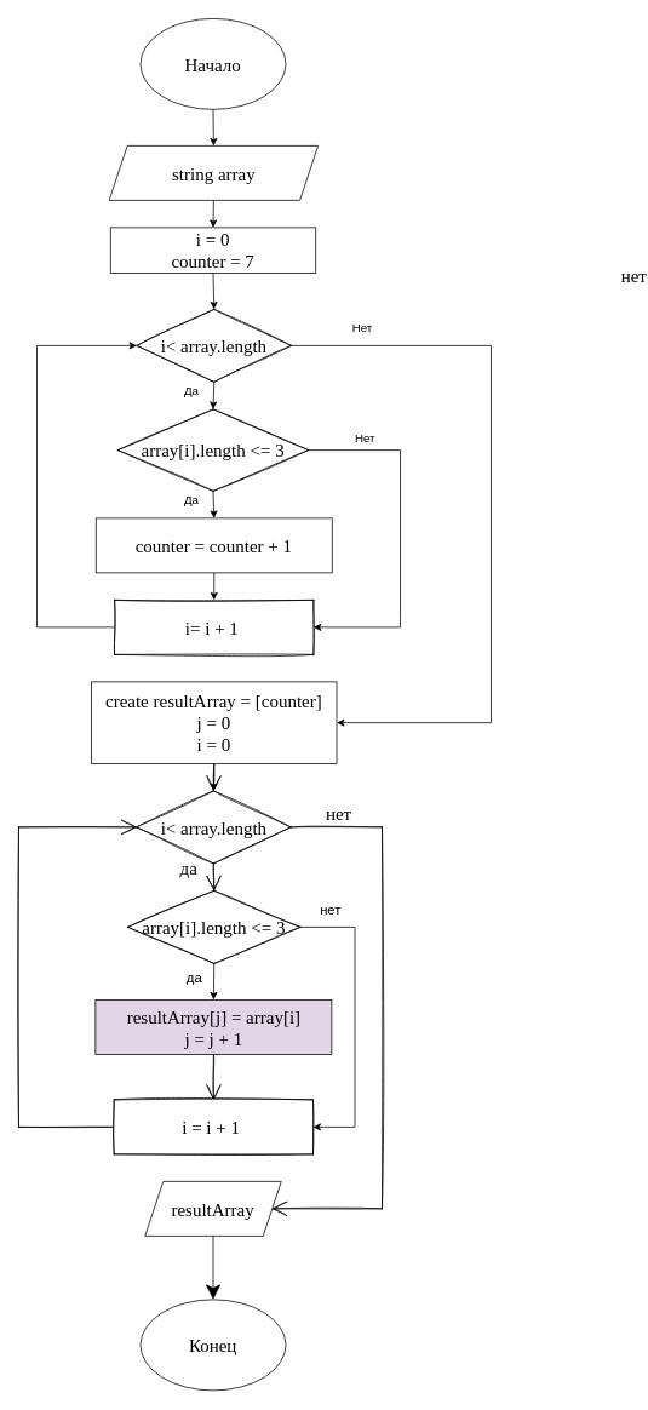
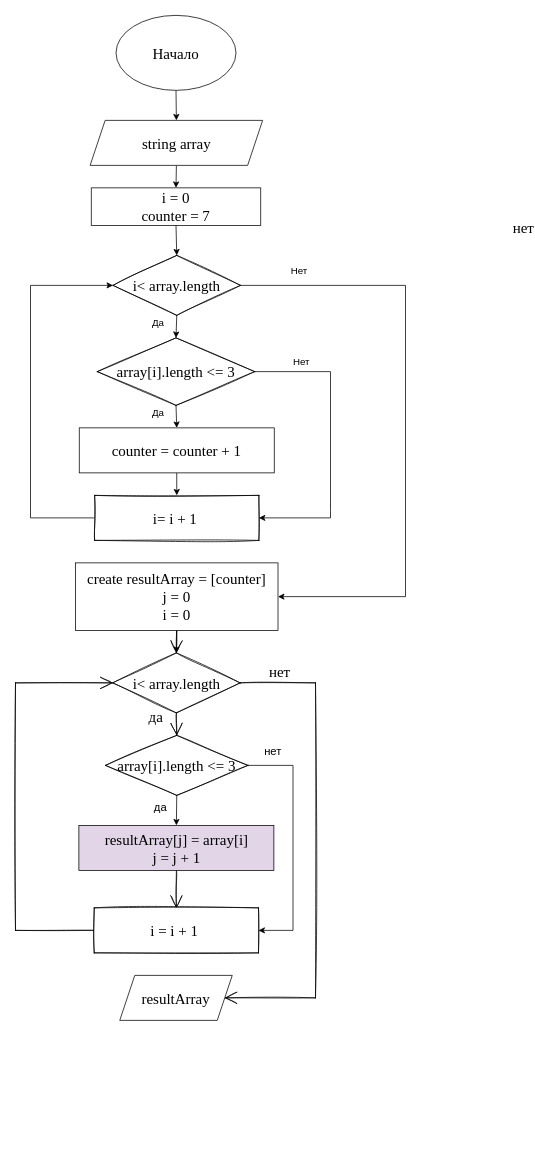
  <mxCell id="0" />
  <mxCell id="1" parent="0" />
  <mxCell id="2" style="edgeStyle=none;rounded=0;sketch=1;hachureGap=4;orthogonalLoop=1;jettySize=auto;html=1;exitX=0.5;exitY=1;exitDx=0;exitDy=0;entryX=0.5;entryY=0;entryDx=0;entryDy=0;fontFamily=Times New Roman;fontSize=20;endArrow=open;startSize=14;endSize=14;sourcePerimeterSpacing=8;targetPerimeterSpacing=8;" parent="1" source="3" target="18" edge="1"><mxGeometry relative="1" as="geometry" /></mxCell>
  <mxCell id="3" value="&lt;font style=&quot;vertical-align: inherit ; font-size: 20px&quot;&gt;&lt;font style=&quot;vertical-align: inherit ; font-size: 20px&quot;&gt;resultArray[j] = array[i]&lt;br&gt;j = j + 1&lt;br style=&quot;font-size: 20px&quot;&gt;&lt;/font&gt;&lt;/font&gt;" style="rounded=0;whiteSpace=wrap;html=1;hachureGap=4;fontFamily=Times New Roman;fontSize=20;fillColor=#e1d5e7;" parent="1" vertex="1"><mxGeometry x="104.5" y="1100" width="260" height="60" as="geometry" /></mxCell>
  <mxCell id="4" style="edgeStyle=none;rounded=0;html=1;exitX=0.5;exitY=1;exitDx=0;exitDy=0;entryX=0.5;entryY=0;entryDx=0;entryDy=0;fontSize=13;" parent="1" source="5" target="39" edge="1"><mxGeometry relative="1" as="geometry" /></mxCell>
  <mxCell id="5" value="string array" style="shape=parallelogram;perimeter=parallelogramPerimeter;whiteSpace=wrap;html=1;fixedSize=1;hachureGap=4;fontFamily=Times New Roman;fontSize=20;" parent="1" vertex="1"><mxGeometry x="119.5" y="160" width="230" height="60" as="geometry" /></mxCell>
  <mxCell id="6" style="edgeStyle=none;rounded=0;html=1;exitX=0.5;exitY=1;exitDx=0;exitDy=0;entryX=0.5;entryY=0;entryDx=0;entryDy=0;fontSize=13;" parent="1" source="7" target="5" edge="1"><mxGeometry relative="1" as="geometry" /></mxCell>
  <mxCell id="7" value="&lt;font style=&quot;vertical-align: inherit; font-size: 20px;&quot;&gt;&lt;font style=&quot;vertical-align: inherit; font-size: 20px;&quot;&gt;Начало&lt;/font&gt;&lt;/font&gt;" style="ellipse;whiteSpace=wrap;html=1;hachureGap=4;fontFamily=Times New Roman;fontSize=20;" parent="1" vertex="1"><mxGeometry x="154" y="20" width="160" height="100" as="geometry" /></mxCell>
  <mxCell id="8" value="resultArray" style="shape=parallelogram;perimeter=parallelogramPerimeter;whiteSpace=wrap;html=1;fixedSize=1;hachureGap=4;fontFamily=Times New Roman;fontSize=20;" parent="1" vertex="1"><mxGeometry x="159" y="1300" width="150" height="60" as="geometry" /></mxCell>
- <mxCell id="9" value="Конец" style="ellipse;whiteSpace=wrap;html=1;hachureGap=4;fontFamily=Times New Roman;fontSize=20;" parent="1" vertex="1"><mxGeometry x="154" y="1430" width="160" height="100" as="geometry" /></mxCell>
- <mxCell id="10" value="" style="endArrow=classic;html=1;rounded=0;hachureGap=4;fontFamily=Times New Roman;fontSize=20;startSize=14;endSize=14;sourcePerimeterSpacing=8;targetPerimeterSpacing=8;exitX=0.5;exitY=1;exitDx=0;exitDy=0;entryX=0.5;entryY=0;entryDx=0;entryDy=0;" parent="1" source="8" target="9" edge="1"><mxGeometry width="50" height="50" relative="1" as="geometry"><mxPoint x="216" y="1263" as="sourcePoint" /><mxPoint x="216" y="1369" as="targetPoint" /></mxGeometry></mxCell>
  <mxCell id="11" style="edgeStyle=none;rounded=0;sketch=1;hachureGap=4;orthogonalLoop=1;jettySize=auto;html=1;entryX=0.5;entryY=0;entryDx=0;entryDy=0;fontFamily=Times New Roman;fontSize=20;endArrow=open;startSize=14;endSize=14;sourcePerimeterSpacing=8;targetPerimeterSpacing=8;exitX=0.5;exitY=1;exitDx=0;exitDy=0;" parent="1" source="20" target="15" edge="1"><mxGeometry relative="1" as="geometry"><mxPoint x="234" y="800" as="sourcePoint" /></mxGeometry></mxCell>
  <mxCell id="12" style="edgeStyle=none;rounded=0;sketch=1;hachureGap=4;orthogonalLoop=1;jettySize=auto;html=1;exitX=0.5;exitY=1;exitDx=0;exitDy=0;fontFamily=Times New Roman;fontSize=20;endArrow=open;startSize=14;endSize=14;sourcePerimeterSpacing=8;targetPerimeterSpacing=8;entryX=0.5;entryY=0;entryDx=0;entryDy=0;" parent="1" source="15" target="24" edge="1"><mxGeometry relative="1" as="geometry"><mxPoint x="234" y="940" as="targetPoint" /></mxGeometry></mxCell>
  <mxCell id="13" value="да&lt;br style=&quot;font-size: 20px;&quot;&gt;" style="edgeLabel;html=1;align=center;verticalAlign=middle;resizable=0;points=[];fontSize=20;fontFamily=Times New Roman;" parent="12" vertex="1" connectable="0"><mxGeometry x="0.481" relative="1" as="geometry"><mxPoint x="-28" y="-17" as="offset" /></mxGeometry></mxCell>
  <mxCell id="14" style="edgeStyle=none;sketch=1;hachureGap=4;orthogonalLoop=1;jettySize=auto;html=1;exitX=1;exitY=0.5;exitDx=0;exitDy=0;entryX=1;entryY=0.5;entryDx=0;entryDy=0;fontFamily=Times New Roman;fontSize=20;endArrow=open;startSize=14;endSize=14;sourcePerimeterSpacing=8;targetPerimeterSpacing=8;rounded=0;" parent="1" source="15" target="8" edge="1"><mxGeometry relative="1" as="geometry"><Array as="points"><mxPoint x="420" y="910" /><mxPoint x="420" y="1330" /></Array></mxGeometry></mxCell>
  <mxCell id="15" value="i&amp;lt; array.length" style="rhombus;whiteSpace=wrap;html=1;sketch=1;hachureGap=4;fontFamily=Times New Roman;fontSize=20;" parent="1" vertex="1"><mxGeometry x="149.5" y="870" width="170" height="80" as="geometry" /></mxCell>
  <mxCell id="16" value="нет" style="edgeLabel;html=1;align=center;verticalAlign=middle;resizable=0;points=[];fontSize=20;fontFamily=Times New Roman;" parent="1" vertex="1" connectable="0"><mxGeometry x="239.996" y="990.004" as="geometry"><mxPoint x="132" y="-97" as="offset" /></mxGeometry></mxCell>
  <mxCell id="17" style="edgeStyle=none;rounded=0;sketch=1;hachureGap=4;orthogonalLoop=1;jettySize=auto;html=1;exitX=0;exitY=0.5;exitDx=0;exitDy=0;entryX=0;entryY=0.5;entryDx=0;entryDy=0;fontFamily=Times New Roman;fontSize=20;endArrow=open;startSize=14;endSize=14;sourcePerimeterSpacing=8;targetPerimeterSpacing=8;" parent="1" source="18" target="15" edge="1"><mxGeometry relative="1" as="geometry"><Array as="points"><mxPoint x="20" y="1240" /><mxPoint x="20" y="910" /></Array></mxGeometry></mxCell>
  <mxCell id="18" value="i = i + 1&amp;nbsp;" style="rounded=0;whiteSpace=wrap;html=1;sketch=1;hachureGap=4;fontFamily=Times New Roman;fontSize=20;" parent="1" vertex="1"><mxGeometry x="125" y="1210" width="219" height="60" as="geometry" /></mxCell>
  <mxCell id="19" value="" style="edgeStyle=none;html=1;" parent="1" source="20" target="15" edge="1"><mxGeometry relative="1" as="geometry" /></mxCell>
  <mxCell id="20" value="&lt;div style=&quot;text-align: left&quot;&gt;&lt;/div&gt;&lt;font style=&quot;vertical-align: inherit ; font-size: 20px&quot;&gt;&lt;font style=&quot;vertical-align: inherit ; font-size: 20px&quot;&gt;create resultArray = [counter]&lt;br&gt;j = 0&lt;br&gt;i = 0&lt;br style=&quot;font-size: 20px&quot;&gt;&lt;/font&gt;&lt;/font&gt;" style="rounded=0;whiteSpace=wrap;html=1;hachureGap=4;fontFamily=Times New Roman;fontSize=20;" parent="1" vertex="1"><mxGeometry x="100" y="750" width="270" height="90" as="geometry" /></mxCell>
  <mxCell id="21" style="edgeStyle=none;html=1;exitX=1;exitY=0.5;exitDx=0;exitDy=0;entryX=1;entryY=0.5;entryDx=0;entryDy=0;rounded=0;" parent="1" source="24" target="18" edge="1"><mxGeometry relative="1" as="geometry"><Array as="points"><mxPoint x="390" y="1020" /><mxPoint x="390" y="1240" /></Array></mxGeometry></mxCell>
  <mxCell id="22" value="&lt;font style=&quot;font-size: 15px&quot;&gt;нет&lt;/font&gt;" style="edgeLabel;html=1;align=center;verticalAlign=middle;resizable=0;points=[];" parent="21" vertex="1" connectable="0"><mxGeometry x="-0.676" y="2" relative="1" as="geometry"><mxPoint x="-21" y="-18" as="offset" /></mxGeometry></mxCell>
  <mxCell id="23" style="edgeStyle=none;rounded=0;html=1;exitX=0.5;exitY=1;exitDx=0;exitDy=0;entryX=0.5;entryY=0;entryDx=0;entryDy=0;fontSize=15;" parent="1" source="24" target="3" edge="1"><mxGeometry relative="1" as="geometry" /></mxCell>
  <mxCell id="24" value="array[i].length &amp;lt;= 3" style="rhombus;whiteSpace=wrap;html=1;sketch=1;hachureGap=4;fontFamily=Times New Roman;fontSize=20;" parent="1" vertex="1"><mxGeometry x="140" y="980" width="190" height="80" as="geometry" /></mxCell>
  <mxCell id="25" value="&lt;span style=&quot;font-size: 15px&quot;&gt;да&lt;/span&gt;" style="edgeLabel;html=1;align=center;verticalAlign=middle;resizable=0;points=[];" parent="1" vertex="1" connectable="0"><mxGeometry x="370.002" y="1010" as="geometry"><mxPoint x="-158" y="64" as="offset" /></mxGeometry></mxCell>
  <mxCell id="26" style="edgeStyle=none;rounded=0;html=1;exitX=0.5;exitY=1;exitDx=0;exitDy=0;entryX=0.5;entryY=0;entryDx=0;entryDy=0;fontSize=13;" parent="1" source="27" target="33" edge="1"><mxGeometry relative="1" as="geometry" /></mxCell>
  <mxCell id="27" value="&lt;font style=&quot;vertical-align: inherit ; font-size: 20px&quot;&gt;&lt;font style=&quot;vertical-align: inherit ; font-size: 20px&quot;&gt;counter = counter + 1&lt;br style=&quot;font-size: 20px&quot;&gt;&lt;/font&gt;&lt;/font&gt;" style="rounded=0;whiteSpace=wrap;html=1;hachureGap=4;fontFamily=Times New Roman;fontSize=20;" parent="1" vertex="1"><mxGeometry x="105" y="570" width="260" height="60" as="geometry" /></mxCell>
  <mxCell id="28" value="Да" style="edgeStyle=none;rounded=0;html=1;exitX=0.5;exitY=1;exitDx=0;exitDy=0;entryX=0.5;entryY=0;entryDx=0;entryDy=0;fontSize=13;" parent="1" source="30" target="37" edge="1"><mxGeometry x="-0.279" y="-25" relative="1" as="geometry"><mxPoint as="offset" /></mxGeometry></mxCell>
  <mxCell id="29" value="Нет" style="edgeStyle=none;rounded=0;html=1;exitX=1;exitY=0.5;exitDx=0;exitDy=0;entryX=1;entryY=0.5;entryDx=0;entryDy=0;fontSize=13;" parent="1" source="30" target="20" edge="1"><mxGeometry x="-0.807" y="20" relative="1" as="geometry"><Array as="points"><mxPoint x="540" y="380" /><mxPoint x="540" y="795" /></Array><mxPoint as="offset" /></mxGeometry></mxCell>
  <mxCell id="30" value="i&amp;lt; array.length" style="rhombus;whiteSpace=wrap;html=1;sketch=1;hachureGap=4;fontFamily=Times New Roman;fontSize=20;" parent="1" vertex="1"><mxGeometry x="150" y="340" width="170" height="80" as="geometry" /></mxCell>
  <mxCell id="31" value="нет" style="edgeLabel;html=1;align=center;verticalAlign=middle;resizable=0;points=[];fontSize=20;fontFamily=Times New Roman;" parent="1" vertex="1" connectable="0"><mxGeometry x="564.216" y="399.934" as="geometry"><mxPoint x="132" y="-97" as="offset" /></mxGeometry></mxCell>
  <mxCell id="32" style="edgeStyle=none;rounded=0;html=1;exitX=0;exitY=0.5;exitDx=0;exitDy=0;entryX=0;entryY=0.5;entryDx=0;entryDy=0;fontSize=13;" parent="1" source="33" target="30" edge="1"><mxGeometry relative="1" as="geometry"><Array as="points"><mxPoint x="40" y="690" /><mxPoint x="40" y="380" /></Array></mxGeometry></mxCell>
  <mxCell id="33" value="i= i + 1&amp;nbsp;" style="rounded=0;whiteSpace=wrap;html=1;sketch=1;hachureGap=4;fontFamily=Times New Roman;fontSize=20;" parent="1" vertex="1"><mxGeometry x="125.5" y="660" width="219" height="60" as="geometry" /></mxCell>
  <mxCell id="34" style="edgeStyle=none;html=1;exitX=1;exitY=0.5;exitDx=0;exitDy=0;entryX=1;entryY=0.5;entryDx=0;entryDy=0;rounded=0;" parent="1" source="37" target="33" edge="1"><mxGeometry relative="1" as="geometry"><Array as="points"><mxPoint x="440" y="495" /><mxPoint x="440" y="680" /><mxPoint x="440" y="690" /></Array></mxGeometry></mxCell>
  <mxCell id="35" value="Нет" style="edgeLabel;html=1;align=center;verticalAlign=middle;resizable=0;points=[];fontSize=13;" parent="34" vertex="1" connectable="0"><mxGeometry x="-0.35" y="-3" relative="1" as="geometry"><mxPoint x="-37" y="-41" as="offset" /></mxGeometry></mxCell>
  <mxCell id="36" value="Да" style="edgeStyle=none;rounded=0;html=1;exitX=0.5;exitY=1;exitDx=0;exitDy=0;entryX=0.5;entryY=0;entryDx=0;entryDy=0;fontSize=13;" parent="1" source="37" target="27" edge="1"><mxGeometry x="-0.387" y="-24" relative="1" as="geometry"><mxPoint as="offset" /></mxGeometry></mxCell>
  <mxCell id="37" value="array[i].length &amp;lt;= 3" style="rhombus;whiteSpace=wrap;html=1;sketch=1;hachureGap=4;fontFamily=Times New Roman;fontSize=20;" parent="1" vertex="1"><mxGeometry x="129" y="450" width="210" height="90" as="geometry" /></mxCell>
  <mxCell id="38" style="edgeStyle=none;rounded=0;html=1;exitX=0.5;exitY=1;exitDx=0;exitDy=0;entryX=0.5;entryY=0;entryDx=0;entryDy=0;fontSize=13;" parent="1" source="39" target="30" edge="1"><mxGeometry relative="1" as="geometry" /></mxCell>
  <mxCell id="39" value="&lt;div style=&quot;text-align: left&quot;&gt;&lt;/div&gt;&lt;font style=&quot;vertical-align: inherit ; font-size: 20px&quot;&gt;&lt;font style=&quot;vertical-align: inherit ; font-size: 20px&quot;&gt;i = 0&lt;br&gt;counter = 7&lt;br style=&quot;font-size: 20px&quot;&gt;&lt;/font&gt;&lt;/font&gt;" style="rounded=0;whiteSpace=wrap;html=1;hachureGap=4;fontFamily=Times New Roman;fontSize=20;" parent="1" vertex="1"><mxGeometry x="121" y="250" width="226" height="50" as="geometry" /></mxCell>
